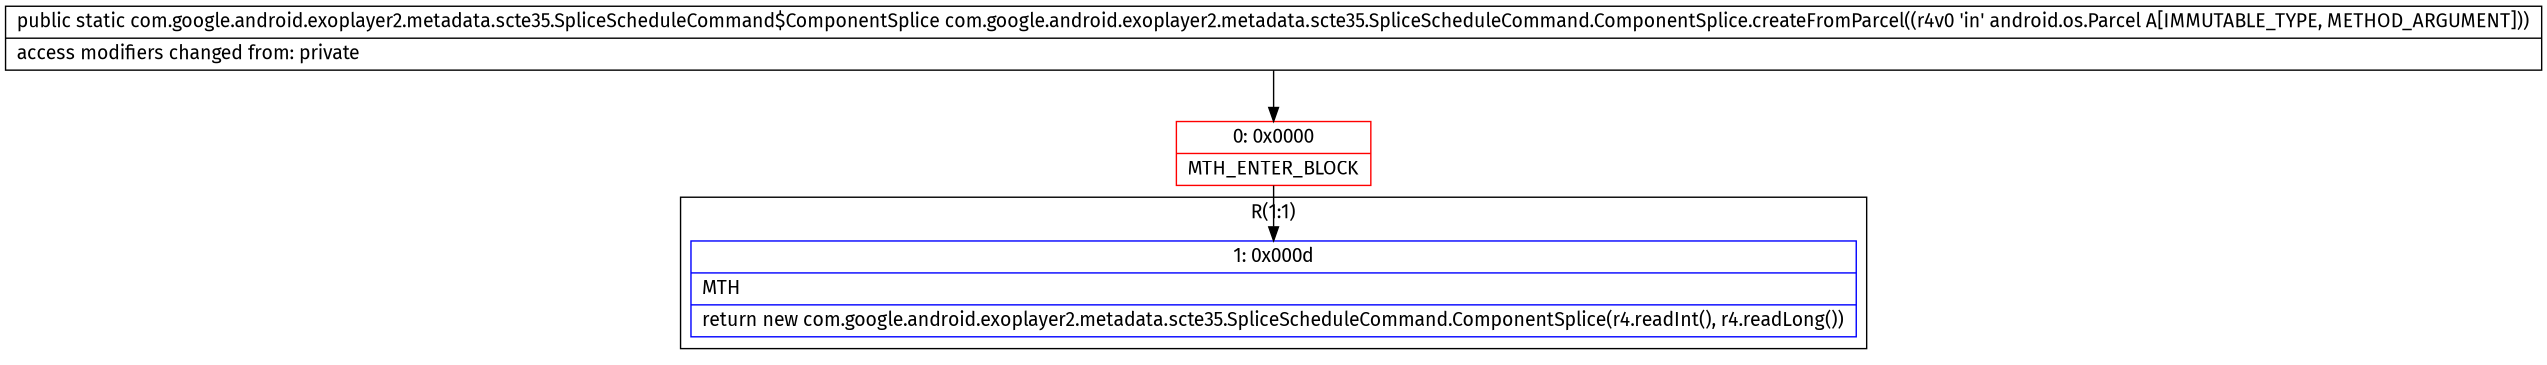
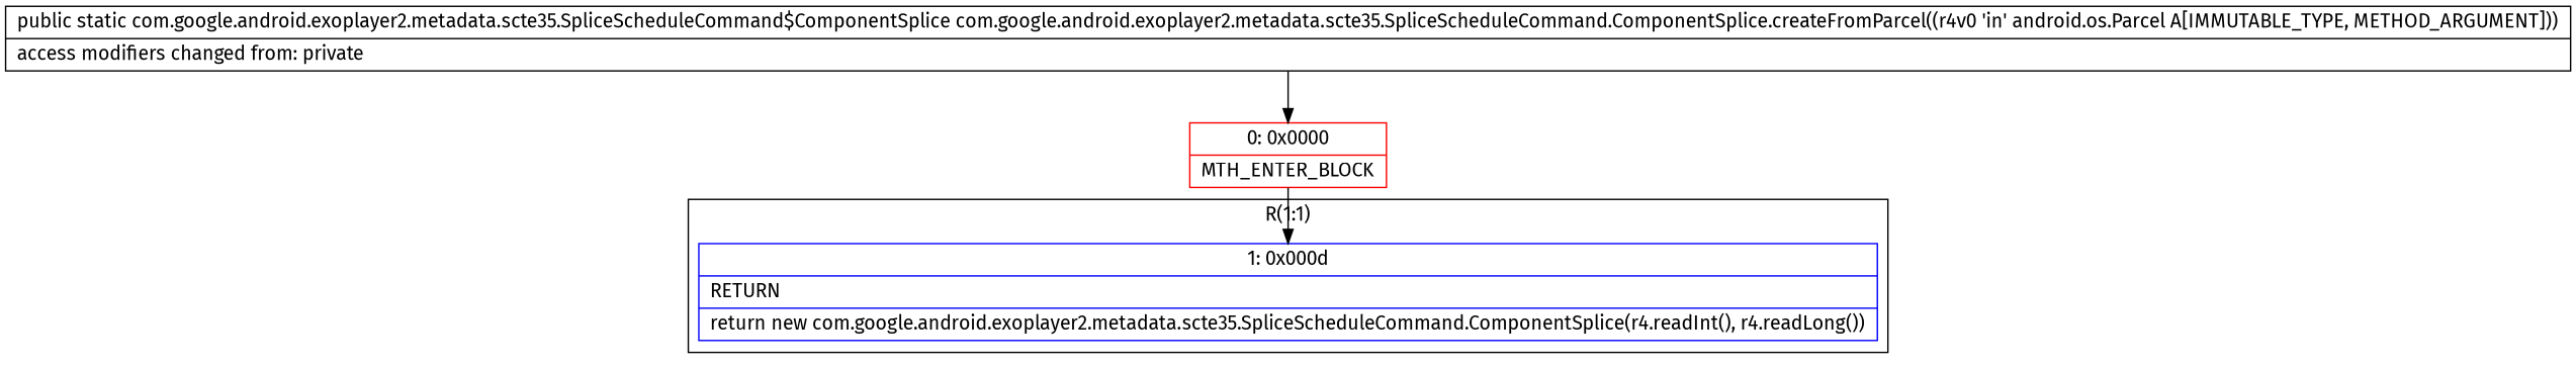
  digraph {
    fontname="Fira Sans"
    node [shape=record fontname="Fira Sans"]
    edge [fontname="Fira Sans"]
-   n1 [color=blue label="{1\:\ 0x000d|MTH\l|return new com.google.android.exoplayer2.metadata.scte35.SpliceScheduleCommand.ComponentSplice(r4.readInt(), r4.readLong())\l}"]
+   n1 [color=blue label="{1\:\ 0x000d|RETURN\l|return new com.google.android.exoplayer2.metadata.scte35.SpliceScheduleCommand.ComponentSplice(r4.readInt(), r4.readLong())\l}"]
    n2 [color=red label="{0\:\ 0x0000|MTH_ENTER_BLOCK\l}"]
    n3 [label="{public static com.google.android.exoplayer2.metadata.scte35.SpliceScheduleCommand$ComponentSplice com.google.android.exoplayer2.metadata.scte35.SpliceScheduleCommand.ComponentSplice.createFromParcel((r4v0 'in' android.os.Parcel A[IMMUTABLE_TYPE, METHOD_ARGUMENT]))  | access modifiers changed from: private\l}"]
    subgraph cluster_1 {
      label="R(1:1)"
      n1
    }
    n2 -> n1
    n3 -> n2
  }
